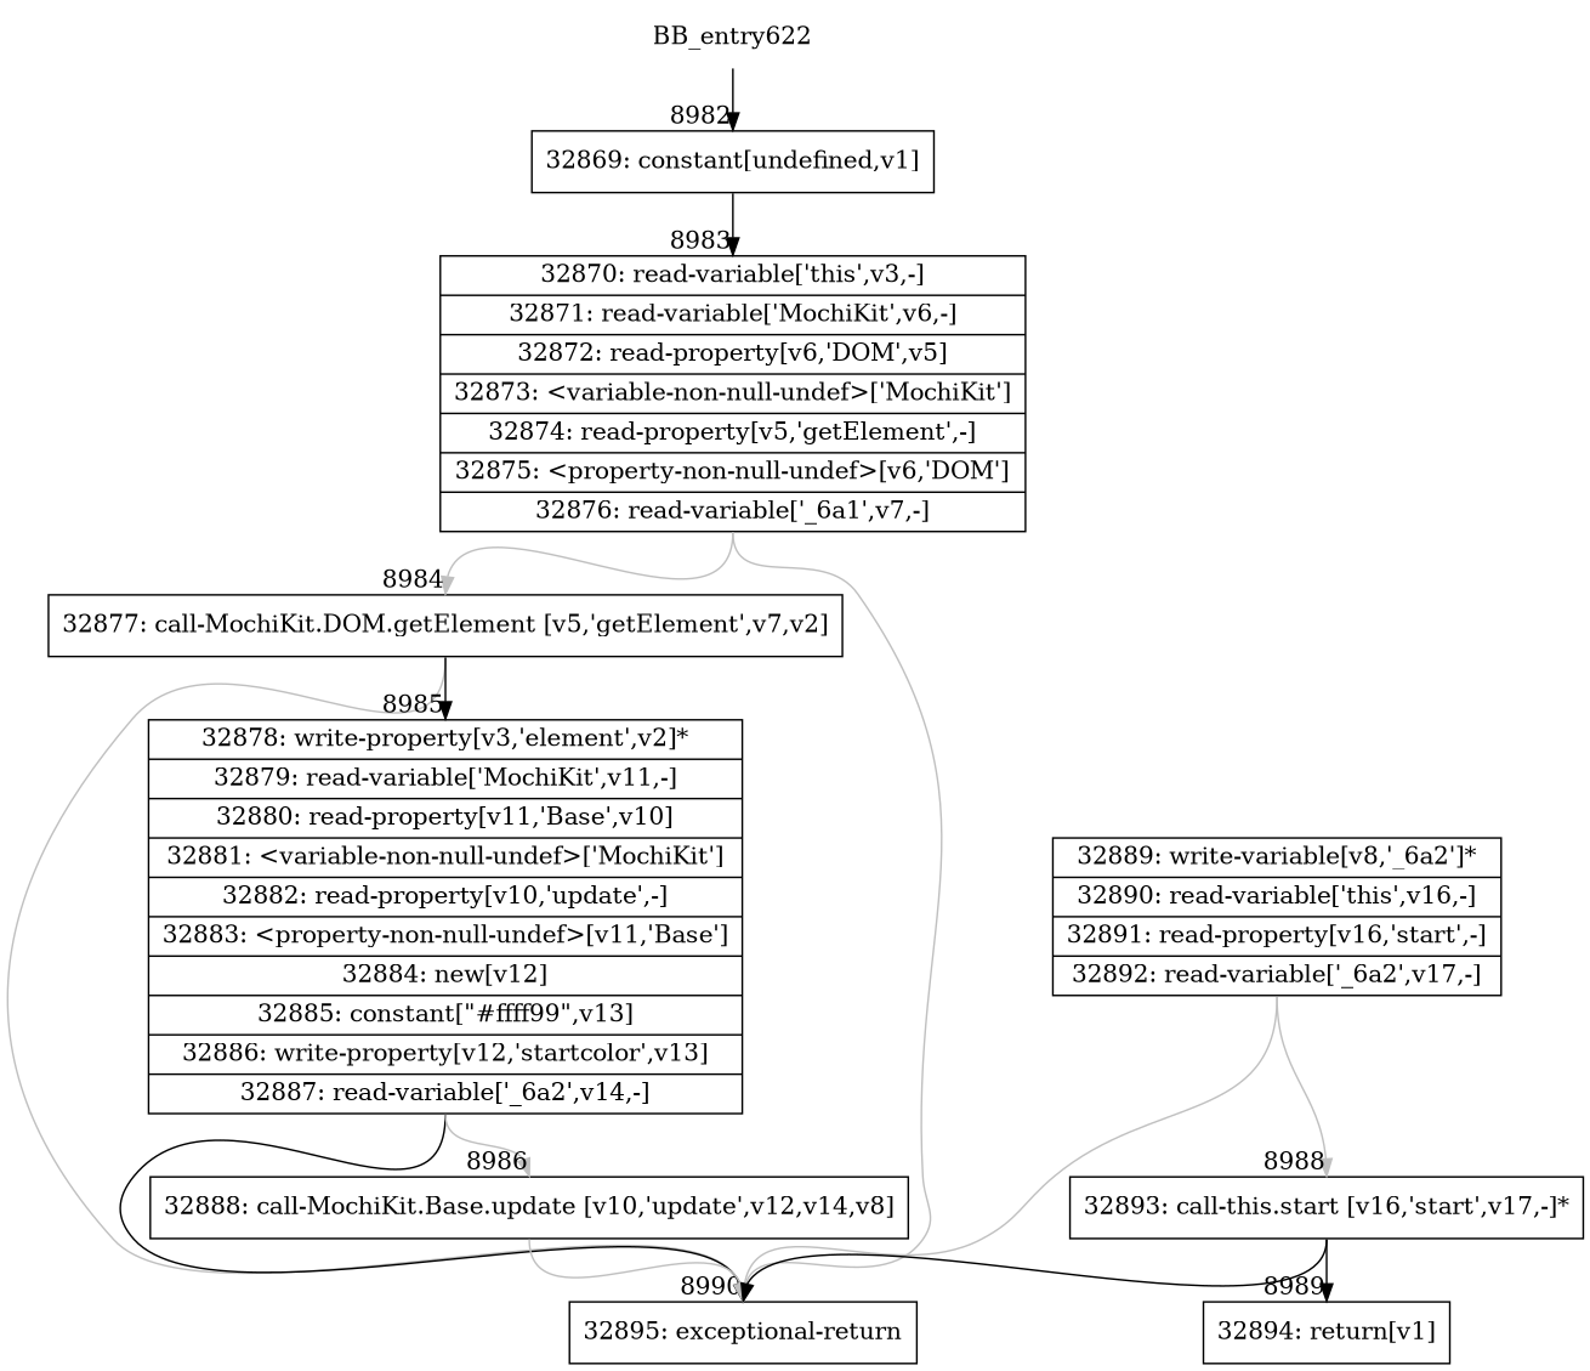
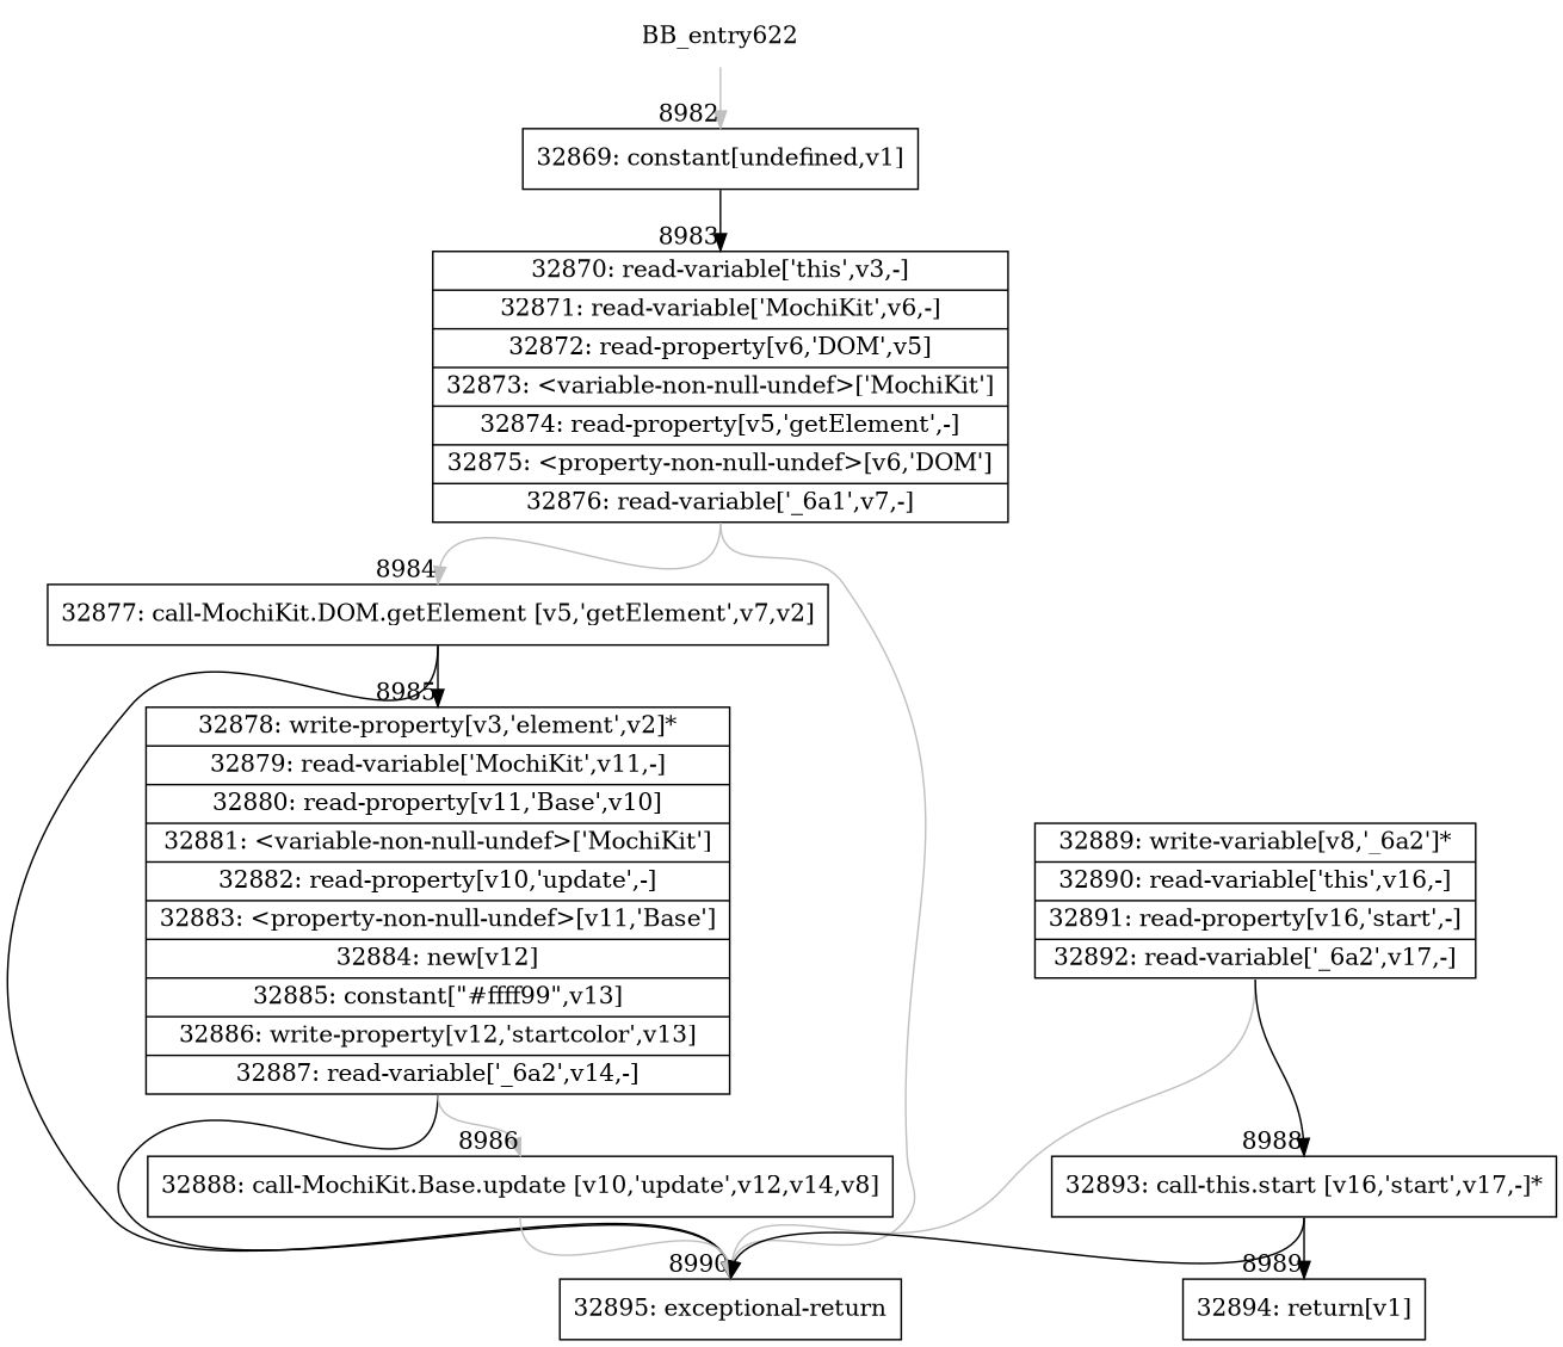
  digraph {
    rankdir=TD
    node [shape=record]
    edge [headport=n tailport=s color=gray]
    n1 [label=BB_entry622 shape=none]
    n2 [label="{32869: constant[undefined,v1]}"]
    n3 [label="{32870: read-variable['this',v3,-]|32871: read-variable['MochiKit',v6,-]|32872: read-property[v6,'DOM',v5]|32873: \<variable-non-null-undef\>['MochiKit']|32874: read-property[v5,'getElement',-]|32875: \<property-non-null-undef\>[v6,'DOM']|32876: read-variable['_6a1',v7,-]}"]
    n4 [label="{32877: call-MochiKit.DOM.getElement [v5,'getElement',v7,v2]}"]
    n5 [label="{32895: exceptional-return}"]
    n6 [label="{32878: write-property[v3,'element',v2]*|32879: read-variable['MochiKit',v11,-]|32880: read-property[v11,'Base',v10]|32881: \<variable-non-null-undef\>['MochiKit']|32882: read-property[v10,'update',-]|32883: \<property-non-null-undef\>[v11,'Base']|32884: new[v12]|32885: constant[\"#ffff99\",v13]|32886: write-property[v12,'startcolor',v13]|32887: read-variable['_6a2',v14,-]}"]
    n7 [label="{32888: call-MochiKit.Base.update [v10,'update',v12,v14,v8]}"]
    n8 [label="{32889: write-variable[v8,'_6a2']*|32890: read-variable['this',v16,-]|32891: read-property[v16,'start',-]|32892: read-variable['_6a2',v17,-]}"]
    n9 [label="{32893: call-this.start [v16,'start',v17,-]*}"]
    n10 [label="{32894: return[v1]}"]
-   n1 -> n2 [headlabel="    8982" color=""]
+   n1 -> n2 [headlabel="    8982"]
    n2 -> n3 [headlabel="      8983" color=""]
    n3 -> n4 [headlabel="      8984"]
    n3 -> n5 [headlabel="      8990"]
-   n4 -> n5
+   n4 -> n5 [color=black]
    n4 -> n6 [headlabel="      8985" color=""]
    n6 -> n5 [color=black]
    n6 -> n7 [headlabel="      8986"]
    n7 -> n5
    n8 -> n5
-   n8 -> n9 [headlabel="      8988"]
+   n8 -> n9 [headlabel="      8988" color=""]
    n9 -> n5 [color=black]
    n9 -> n10 [headlabel="      8989" color=""]
  }
